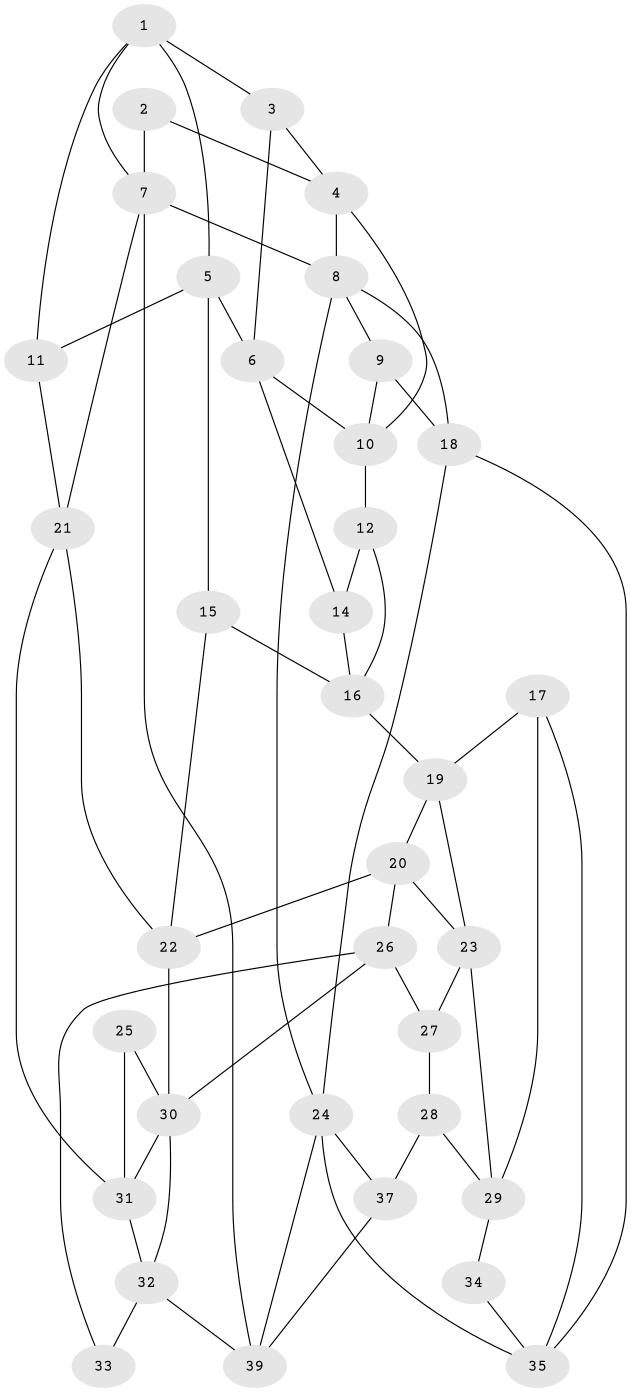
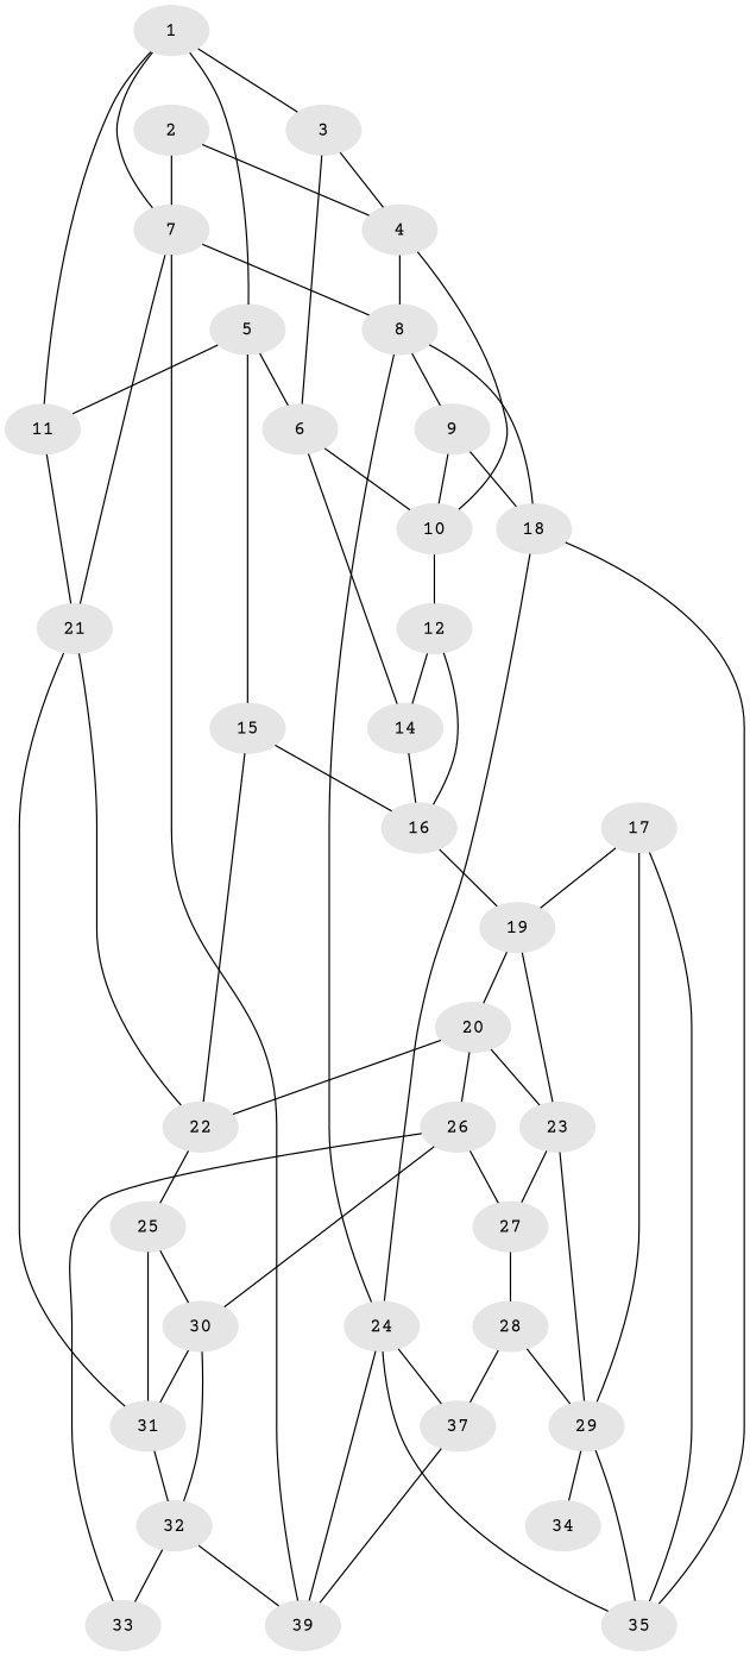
  graph {
    fontname="Courier Prime"
    node [color=gray90 fontname="Courier Prime" style=filled]
    edge [fontname="Courier Prime" weight=1.0]
    1
    3
    5
    7
    11
    4
    6
    15
    8
    21
    39
    2
    10
    14
    9
    18
    24
    12
    16
    22
    31
    35
    37
    19
    17
    29
    25
    20
    23
    34
    26
    27
    30
    33
    32
    28
    1 -- 3
    1 -- 5
    1 -- 7
    1 -- 11
    3 -- 4
    3 -- 6
    5 -- 11
    5 -- 6
    5 -- 15
    7 -- 8
    7 -- 21
    7 -- 39
    11 -- 21
    4 -- 8
    4 -- 10
    6 -- 10
    6 -- 14
    15 -- 16
    15 -- 22
    8 -- 9
    8 -- 18
    8 -- 24
    21 -- 22
    21 -- 31
    2 -- 7
    2 -- 4
    10 -- 12
    14 -- 16
    9 -- 10
    9 -- 18
    18 -- 24
    18 -- 35
    24 -- 39
    24 -- 35
    24 -- 37
    12 -- 14
    12 -- 16
    16 -- 19
-   22 -- 30
+   22 -- 25
    31 -- 32
    37 -- 39
    19 -- 20
    19 -- 23
    17 -- 35
    17 -- 19
    17 -- 29
    29 -- 34
    25 -- 31
    25 -- 30
    20 -- 22
    20 -- 23
    20 -- 26
    23 -- 29
    23 -- 27
-   34 -- 35
+   29 -- 35
    26 -- 27
    26 -- 30
    26 -- 33
    27 -- 28
    30 -- 31 [weight=2.0]
    30 -- 32
    32 -- 39
    32 -- 33
    28 -- 37
    28 -- 29
  }
